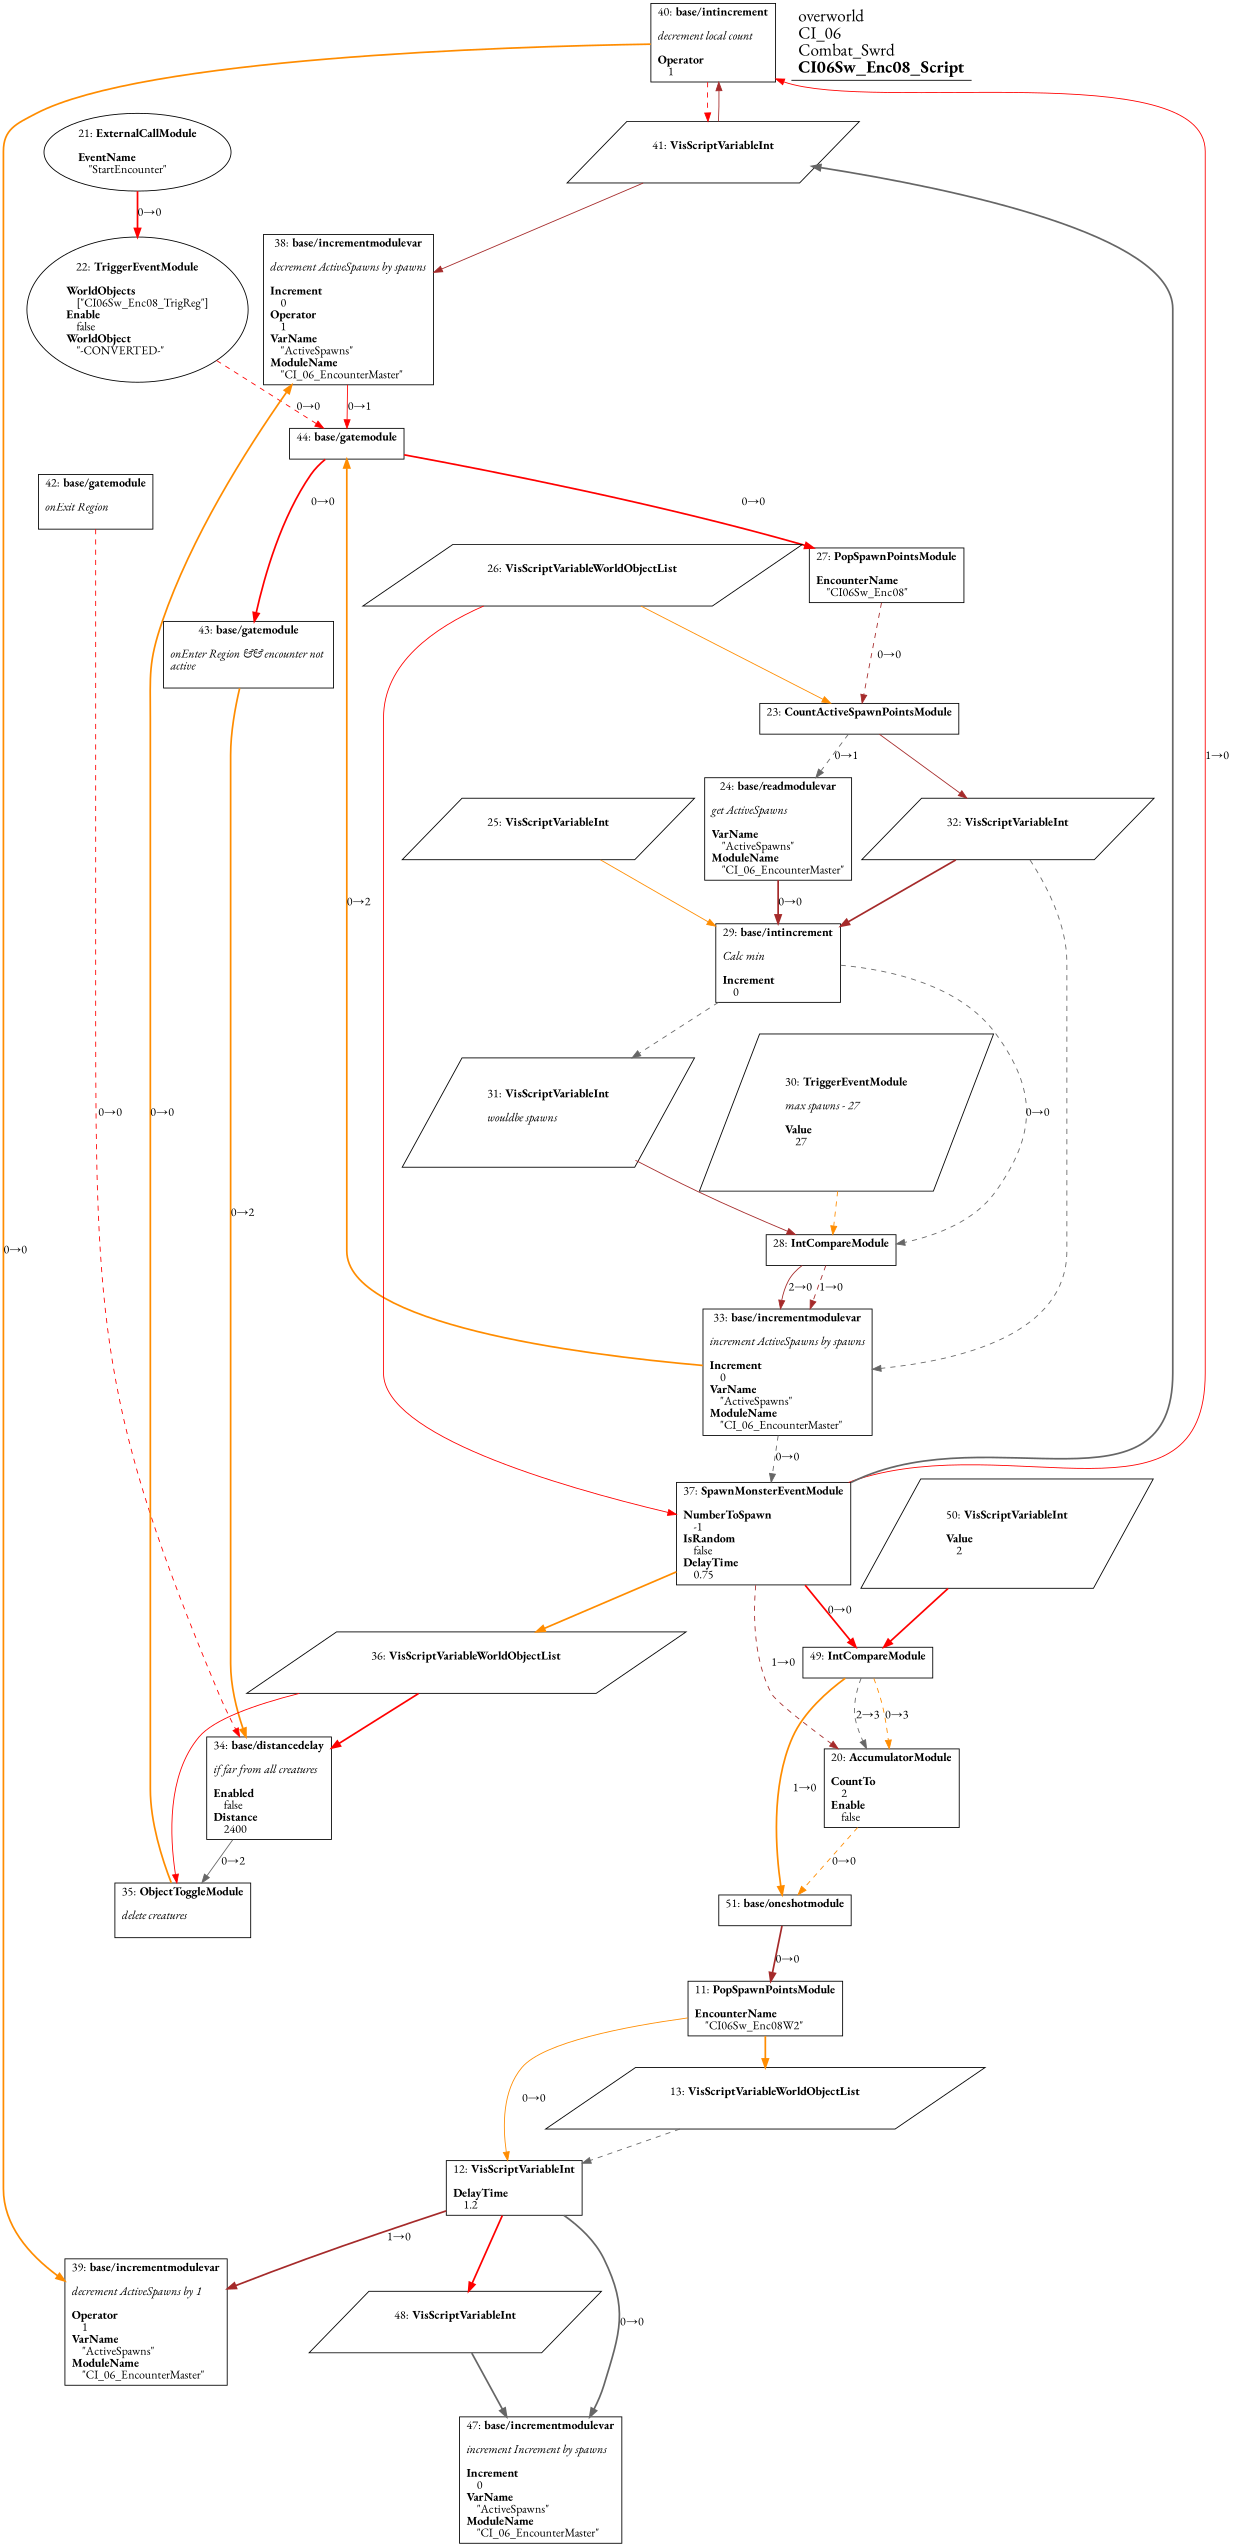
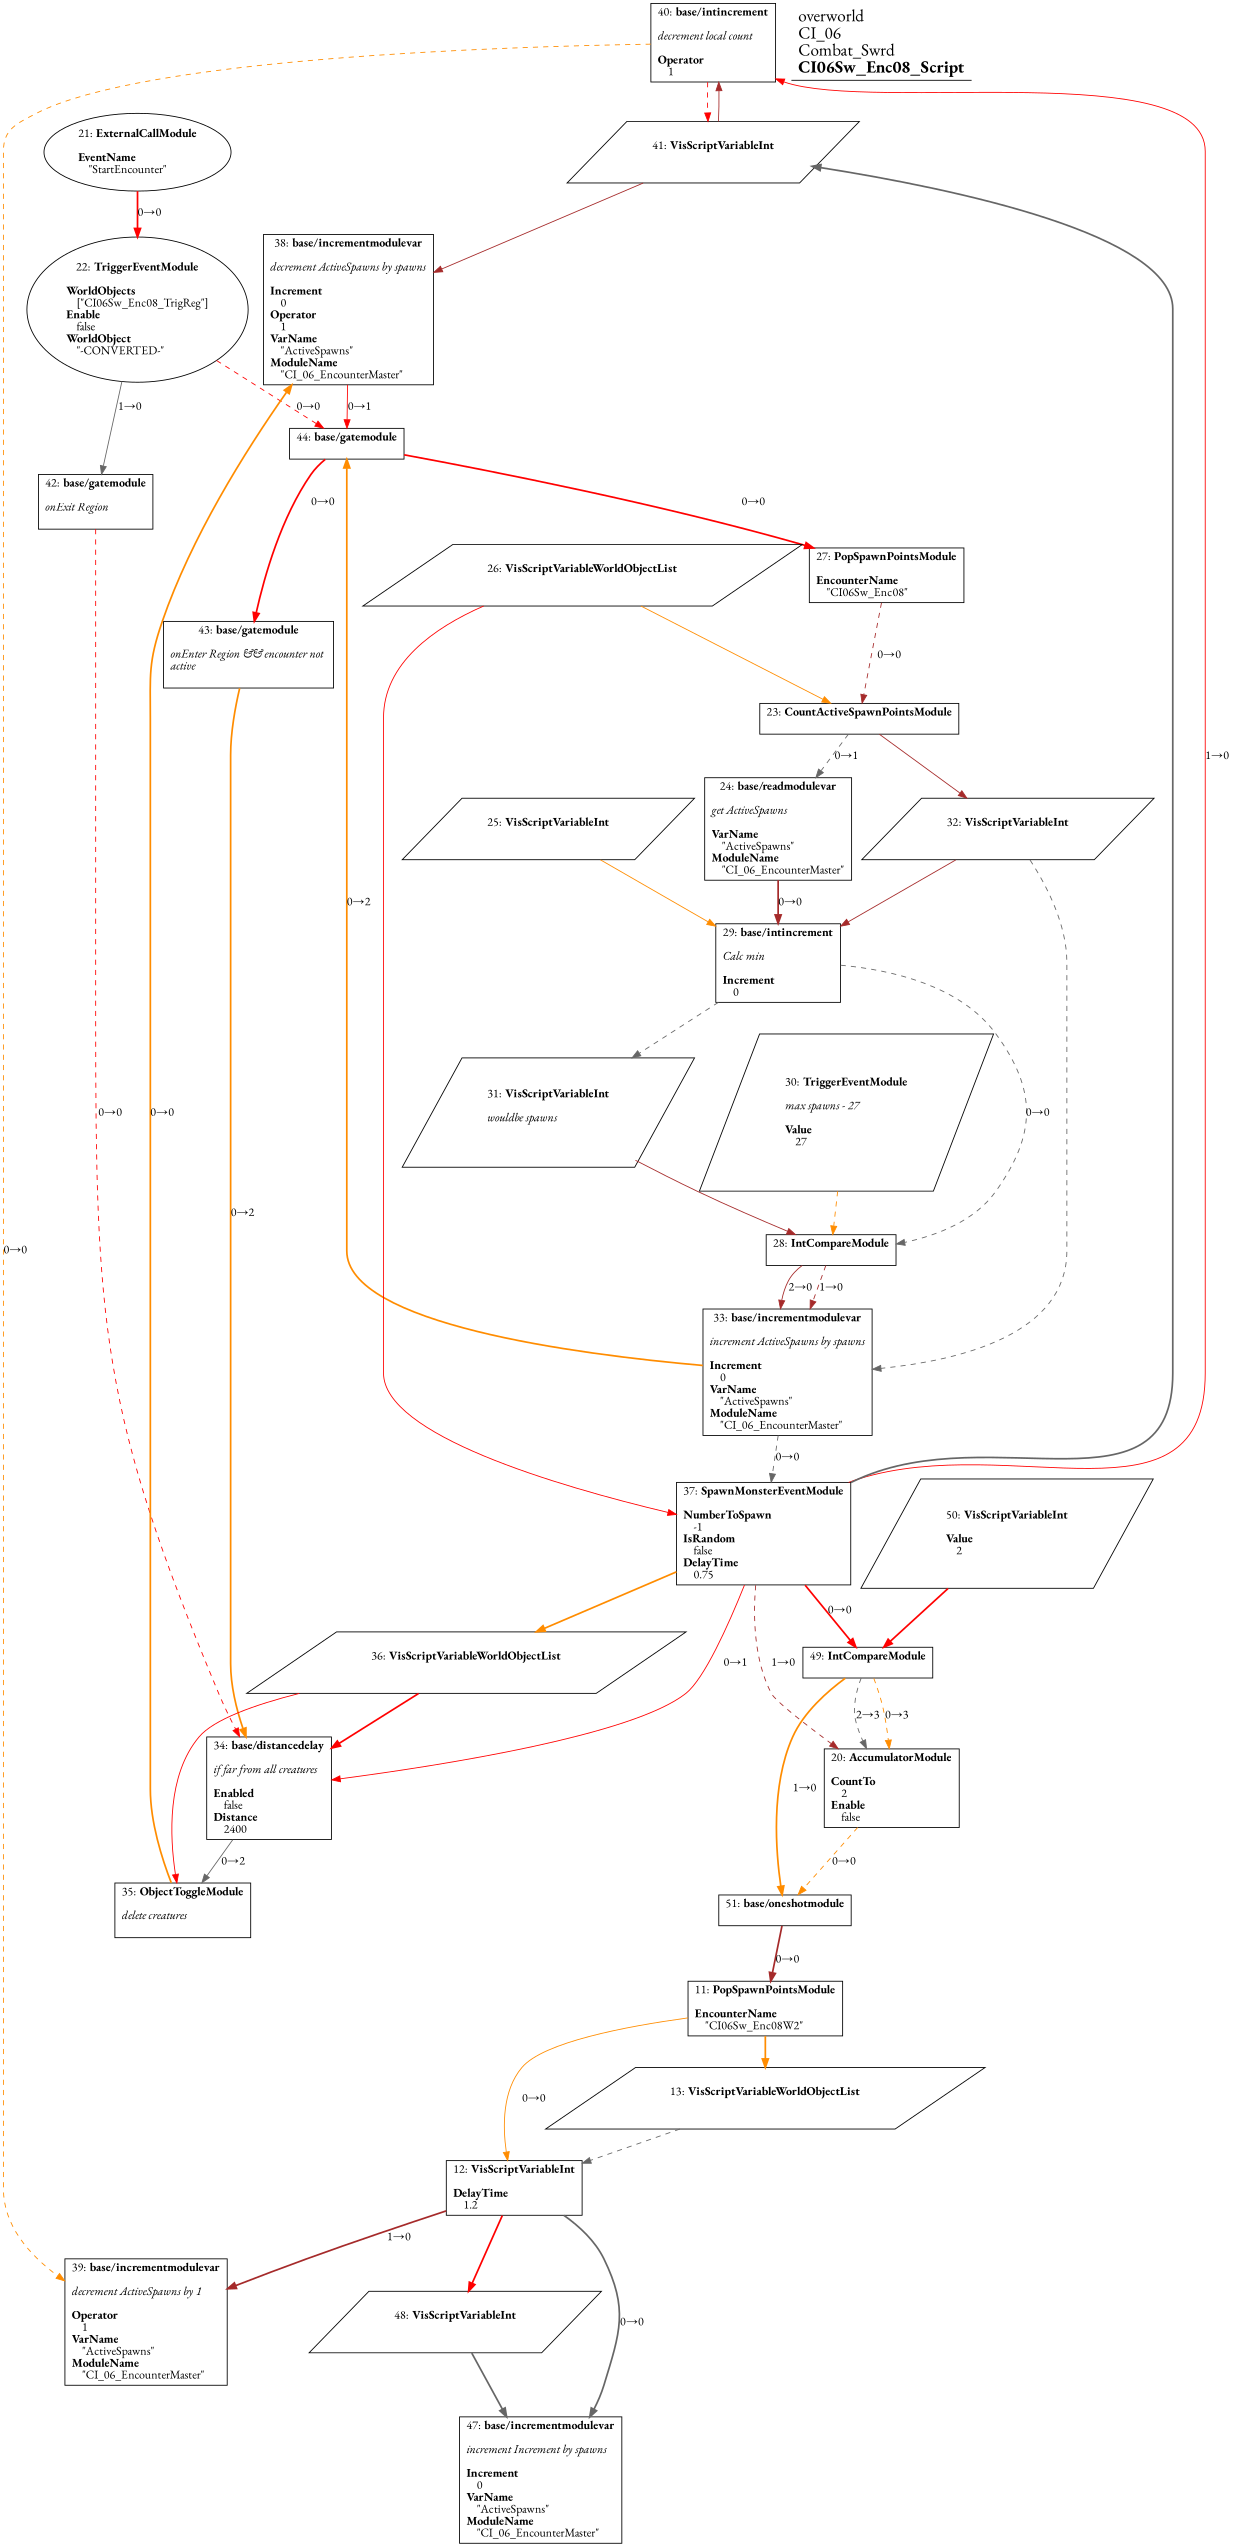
  digraph {
    fontname="EB Garamond"
    splines=spline
    node [fontname="EB Garamond" shape=box]
    edge [color=red fontname="EB Garamond" style=bold]
    n1 [label=<11: <b>PopSpawnPointsModule</b><br/><br/><b>EncounterName</b><br align="left"/>    &quot;CI06Sw_Enc08W2&quot;<br align="left"/>>]
    n2 [label=<12: <b>VisScriptVariableInt</b><br/><br/><b>DelayTime</b><br align="left"/>    1.2<br align="left"/>>]
    n3 [label=<13: <b>VisScriptVariableWorldObjectList</b><br/><br/>> shape=parallelogram]
    n4 [label=<47: <b>base/incrementmodulevar</b><br/><br/><i>increment Increment by spawns<br align="left"/></i><br align="left"/><b>Increment</b><br align="left"/>    0<br align="left"/><b>VarName</b><br align="left"/>    &quot;ActiveSpawns&quot;<br align="left"/><b>ModuleName</b><br align="left"/>    &quot;CI_06_EncounterMaster&quot;<br align="left"/>>]
    n5 [label=<39: <b>base/incrementmodulevar</b><br/><br/><i>decrement ActiveSpawns by 1<br align="left"/></i><br align="left"/><b>Operator</b><br align="left"/>    1<br align="left"/><b>VarName</b><br align="left"/>    &quot;ActiveSpawns&quot;<br align="left"/><b>ModuleName</b><br align="left"/>    &quot;CI_06_EncounterMaster&quot;<br align="left"/>>]
    n6 [label=<48: <b>VisScriptVariableInt</b><br/><br/>> shape=parallelogram]
    n7 [label=<20: <b>AccumulatorModule</b><br/><br/><b>CountTo</b><br align="left"/>    2<br align="left"/><b>Enable</b><br align="left"/>    false<br align="left"/>>]
    n8 [label=<51: <b>base/oneshotmodule</b><br/><br/>>]
    n9 [label=<21: <b>ExternalCallModule</b><br/><br/><b>EventName</b><br align="left"/>    &quot;StartEncounter&quot;<br align="left"/>> shape=oval]
    n10 [label=<22: <b>TriggerEventModule</b><br/><br/><b>WorldObjects</b><br align="left"/>    [&quot;CI06Sw_Enc08_TrigReg&quot;]<br align="left"/><b>Enable</b><br align="left"/>    false<br align="left"/><b>WorldObject</b><br align="left"/>    &quot;-CONVERTED-&quot;<br align="left"/>> shape=oval]
    n11 [label=<44: <b>base/gatemodule</b><br/><br/>>]
    n12 [label=<42: <b>base/gatemodule</b><br/><br/><i>onExit Region<br align="left"/></i><br align="left"/>>]
    n13 [label=<27: <b>PopSpawnPointsModule</b><br/><br/><b>EncounterName</b><br align="left"/>    &quot;CI06Sw_Enc08&quot;<br align="left"/>>]
    n14 [label=<43: <b>base/gatemodule</b><br/><br/><i>onEnter Region &amp;&amp; encounter not <br align="left"/>active<br align="left"/></i><br align="left"/>>]
    n15 [label=<34: <b>base/distancedelay</b><br/><br/><i>if far from all creatures<br align="left"/></i><br align="left"/><b>Enabled</b><br align="left"/>    false<br align="left"/><b>Distance</b><br align="left"/>    2400<br align="left"/>>]
    n16 [label=<23: <b>CountActiveSpawnPointsModule</b><br/><br/>>]
    n17 [label=<35: <b>ObjectToggleModule</b><br/><br/><i>delete creatures<br align="left"/></i><br align="left"/>>]
    n18 [label=<24: <b>base/readmodulevar</b><br/><br/><i>get ActiveSpawns<br align="left"/></i><br align="left"/><b>VarName</b><br align="left"/>    &quot;ActiveSpawns&quot;<br align="left"/><b>ModuleName</b><br align="left"/>    &quot;CI_06_EncounterMaster&quot;<br align="left"/>>]
    n19 [label=<32: <b>VisScriptVariableInt</b><br/><br/>> shape=parallelogram]
    n20 [label=<29: <b>base/intincrement</b><br/><br/><i>Calc min<br align="left"/></i><br align="left"/><b>Increment</b><br align="left"/>    0<br align="left"/>>]
    n21 [label=<33: <b>base/incrementmodulevar</b><br/><br/><i>increment ActiveSpawns by spawns<br align="left"/></i><br align="left"/><b>Increment</b><br align="left"/>    0<br align="left"/><b>VarName</b><br align="left"/>    &quot;ActiveSpawns&quot;<br align="left"/><b>ModuleName</b><br align="left"/>    &quot;CI_06_EncounterMaster&quot;<br align="left"/>>]
    n22 [label=<28: <b>IntCompareModule</b><br/><br/>>]
    n23 [label=<31: <b>VisScriptVariableInt</b><br/><br/><i>wouldbe spawns<br align="left"/></i><br align="left"/>> shape=parallelogram]
    n24 [label=<25: <b>VisScriptVariableInt</b><br/><br/>> shape=parallelogram]
    n25 [label=<26: <b>VisScriptVariableWorldObjectList</b><br/><br/>> shape=parallelogram]
    n26 [label=<37: <b>SpawnMonsterEventModule</b><br/><br/><b>NumberToSpawn</b><br align="left"/>    -1<br align="left"/><b>IsRandom</b><br align="left"/>    false<br align="left"/><b>DelayTime</b><br align="left"/>    0.75<br align="left"/>>]
    n27 [label=<36: <b>VisScriptVariableWorldObjectList</b><br/><br/>> shape=parallelogram]
    n28 [label=<40: <b>base/intincrement</b><br/><br/><i>decrement local count<br align="left"/></i><br align="left"/><b>Operator</b><br align="left"/>    1<br align="left"/>>]
    n29 [label=<49: <b>IntCompareModule</b><br/><br/>>]
    n30 [label=<41: <b>VisScriptVariableInt</b><br/><br/>> shape=parallelogram]
    n31 [label=<30: <b>TriggerEventModule</b><br/><br/><i>max spawns - 27<br align="left"/></i><br align="left"/><b>Value</b><br align="left"/>    27<br align="left"/>> shape=parallelogram]
    n32 [label=<38: <b>base/incrementmodulevar</b><br/><br/><i>decrement ActiveSpawns by spawns<br align="left"/></i><br align="left"/><b>Increment</b><br align="left"/>    0<br align="left"/><b>Operator</b><br align="left"/>    1<br align="left"/><b>VarName</b><br align="left"/>    &quot;ActiveSpawns&quot;<br align="left"/><b>ModuleName</b><br align="left"/>    &quot;CI_06_EncounterMaster&quot;<br align="left"/>>]
    n33 [label=<50: <b>VisScriptVariableInt</b><br/><br/><b>Value</b><br align="left"/>    2<br align="left"/>> shape=parallelogram]
    n34 [label=<<font point-size="20">overworld<br align="left"/>CI_06<br align="left"/>Combat_Swrd<br align="left"/><b>CI06Sw_Enc08_Script</b><br align="left"/></font>> shape=underline]
    n1 -> n2 [color=darkorange label="0→0" style=solid]
    n1 -> n3 [color=darkorange]
    n2 -> n4 [color=gray40 label="0→0"]
    n2 -> n5 [color=brown label="1→0"]
    n2 -> n6
    n3 -> n2 [color=gray40 style=dashed]
    n6 -> n4 [color=gray40]
    n7 -> n8 [color=darkorange label="0→0" style=dashed]
    n8 -> n1 [color=brown label="0→0"]
    n9 -> n10 [label="0→0"]
    n10 -> n11 [label="0→0" style=dashed]
+   n10 -> n12 [color=gray40 label="1→0" style=solid]
    n11 -> n13 [label="0→0"]
    n11 -> n14 [label="0→0"]
    n12 -> n15 [label="0→0" style=dashed]
    n13 -> n16 [color=brown label="0→0" style=dashed]
    n14 -> n15 [color=darkorange label="0→2"]
    n15 -> n17 [color=gray40 label="0→2" style=solid]
    n16 -> n18 [color=gray40 label="0→1" style=dashed]
    n16 -> n19 [color=brown style=solid]
    n17 -> n32 [color=darkorange label="0→0"]
    n18 -> n20 [color=brown label="0→0"]
-   n19 -> n20 [color=brown]
+   n19 -> n20 [color=brown style=solid]
    n19 -> n21 [color=gray40 style=dashed]
    n20 -> n22 [color=gray40 label="0→0" style=dashed]
    n20 -> n23 [color=gray40 style=dashed]
    n21 -> n11 [color=darkorange label="0→2"]
    n21 -> n26 [color=gray40 label="0→0" style=dashed]
    n22 -> n21 [color=brown label="1→0" style=dashed]
    n22 -> n21 [color=brown label="2→0" style=solid]
    n23 -> n22 [color=brown style=solid]
    n24 -> n20 [color=darkorange style=solid]
    n25 -> n16 [color=darkorange style=solid]
    n25 -> n26 [style=solid]
    n26 -> n7 [color=brown label="1→0" style=dashed]
+   n26 -> n15 [label="0→1" style=solid]
    n26 -> n27 [color=darkorange]
    n26 -> n28 [label="1→0" style=solid]
    n26 -> n29 [label="0→0"]
    n26 -> n30 [color=gray40]
    n27 -> n15
    n27 -> n17 [style=solid]
-   n28 -> n5 [color=darkorange label="0→0"]
+   n28 -> n5 [color=darkorange label="0→0" style=dashed]
    n28 -> n30 [style=dashed]
    n29 -> n7 [color=darkorange label="0→3" style=dashed]
    n29 -> n7 [color=gray40 label="2→3" style=dashed]
    n29 -> n8 [color=darkorange label="1→0"]
    n30 -> n28 [color=brown style=solid]
    n30 -> n32 [color=brown style=solid]
    n31 -> n22 [color=darkorange style=dashed]
    n32 -> n11 [label="0→1" style=solid]
    n33 -> n29
  }
